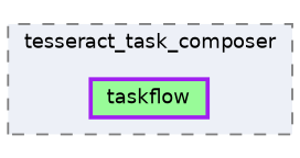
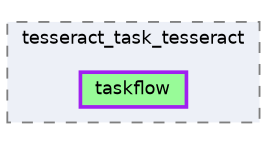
  digraph {
    compound=true
    rankdir=LR
    n1 [color=purple fillcolor=palegreen fontname=Helvetica fontsize=10 height=0.2 label=taskflow shape=box style="filled,bold" width=0.4]
    subgraph cluster_1 {
      bgcolor="#edf0f7"
      fontname=Helvetica
      fontsize=10
-     label=tesseract_task_composer
+     label=tesseract_task_tesseract
      pencolor=grey50
      style="filled,dashed"
      n1
    }
  }
